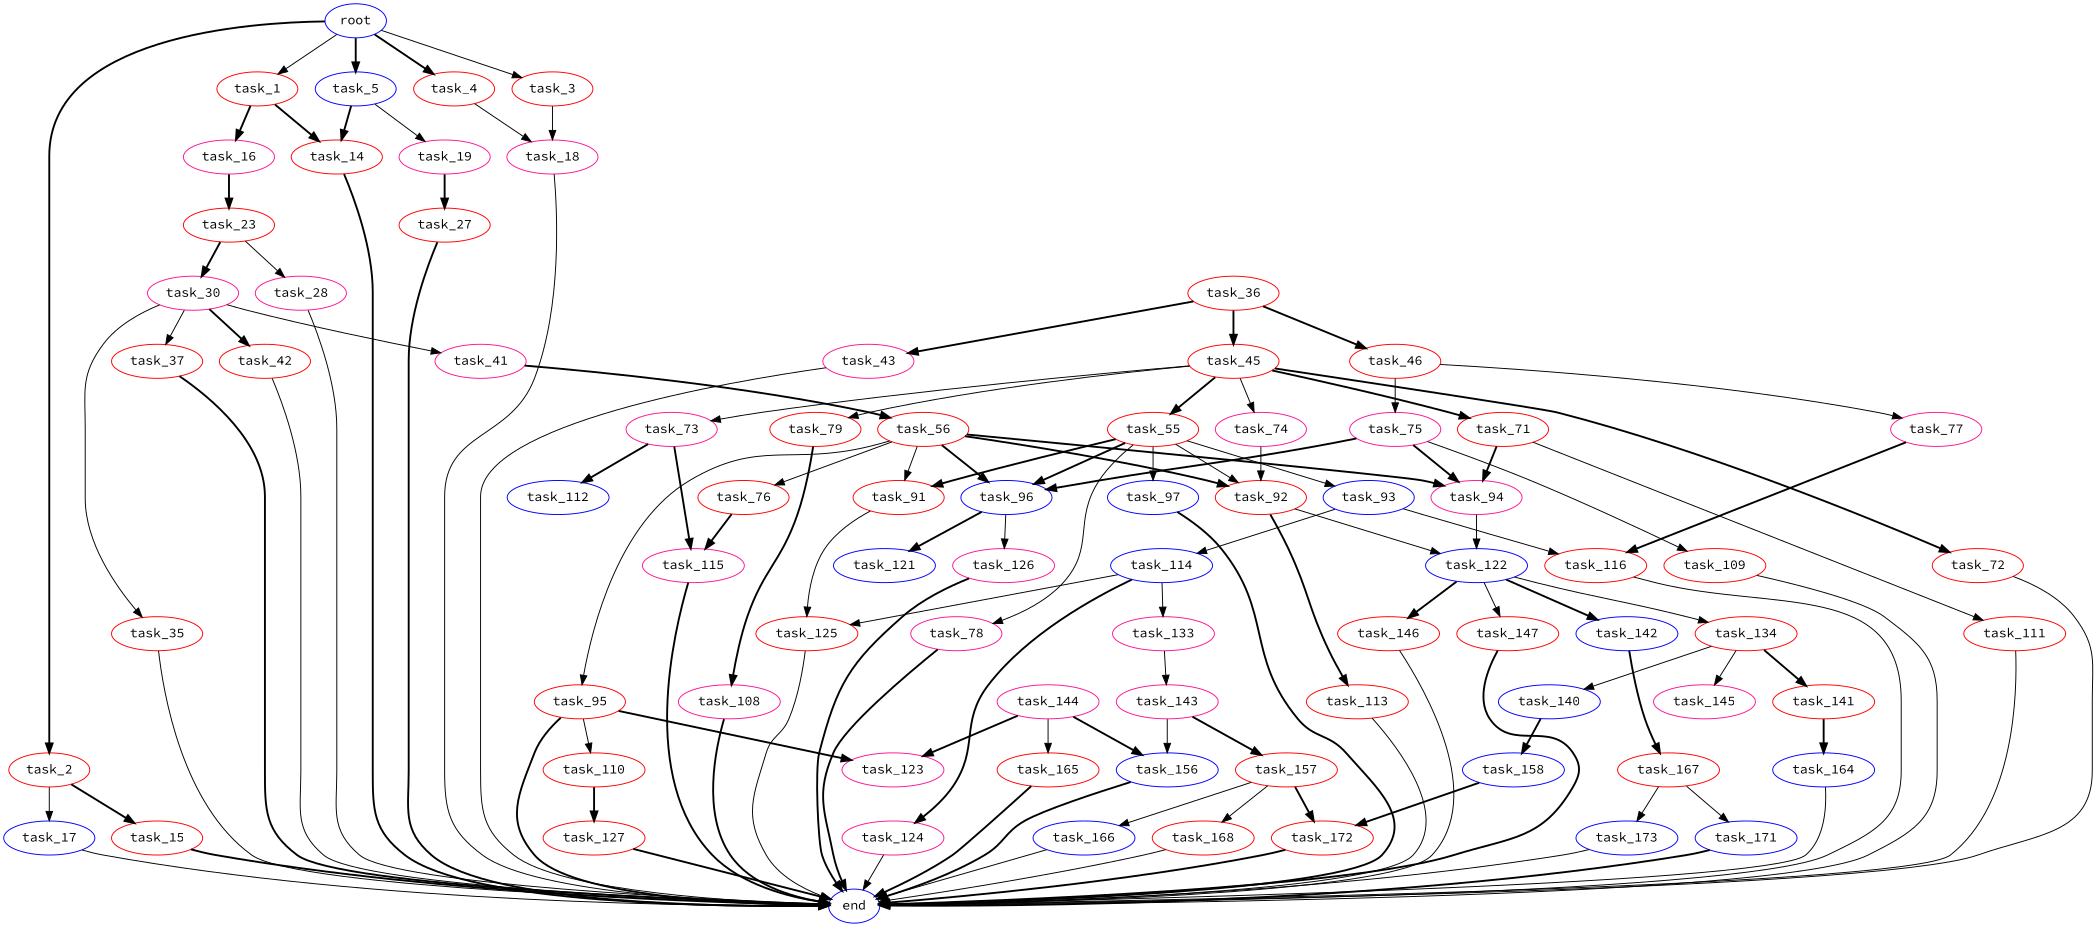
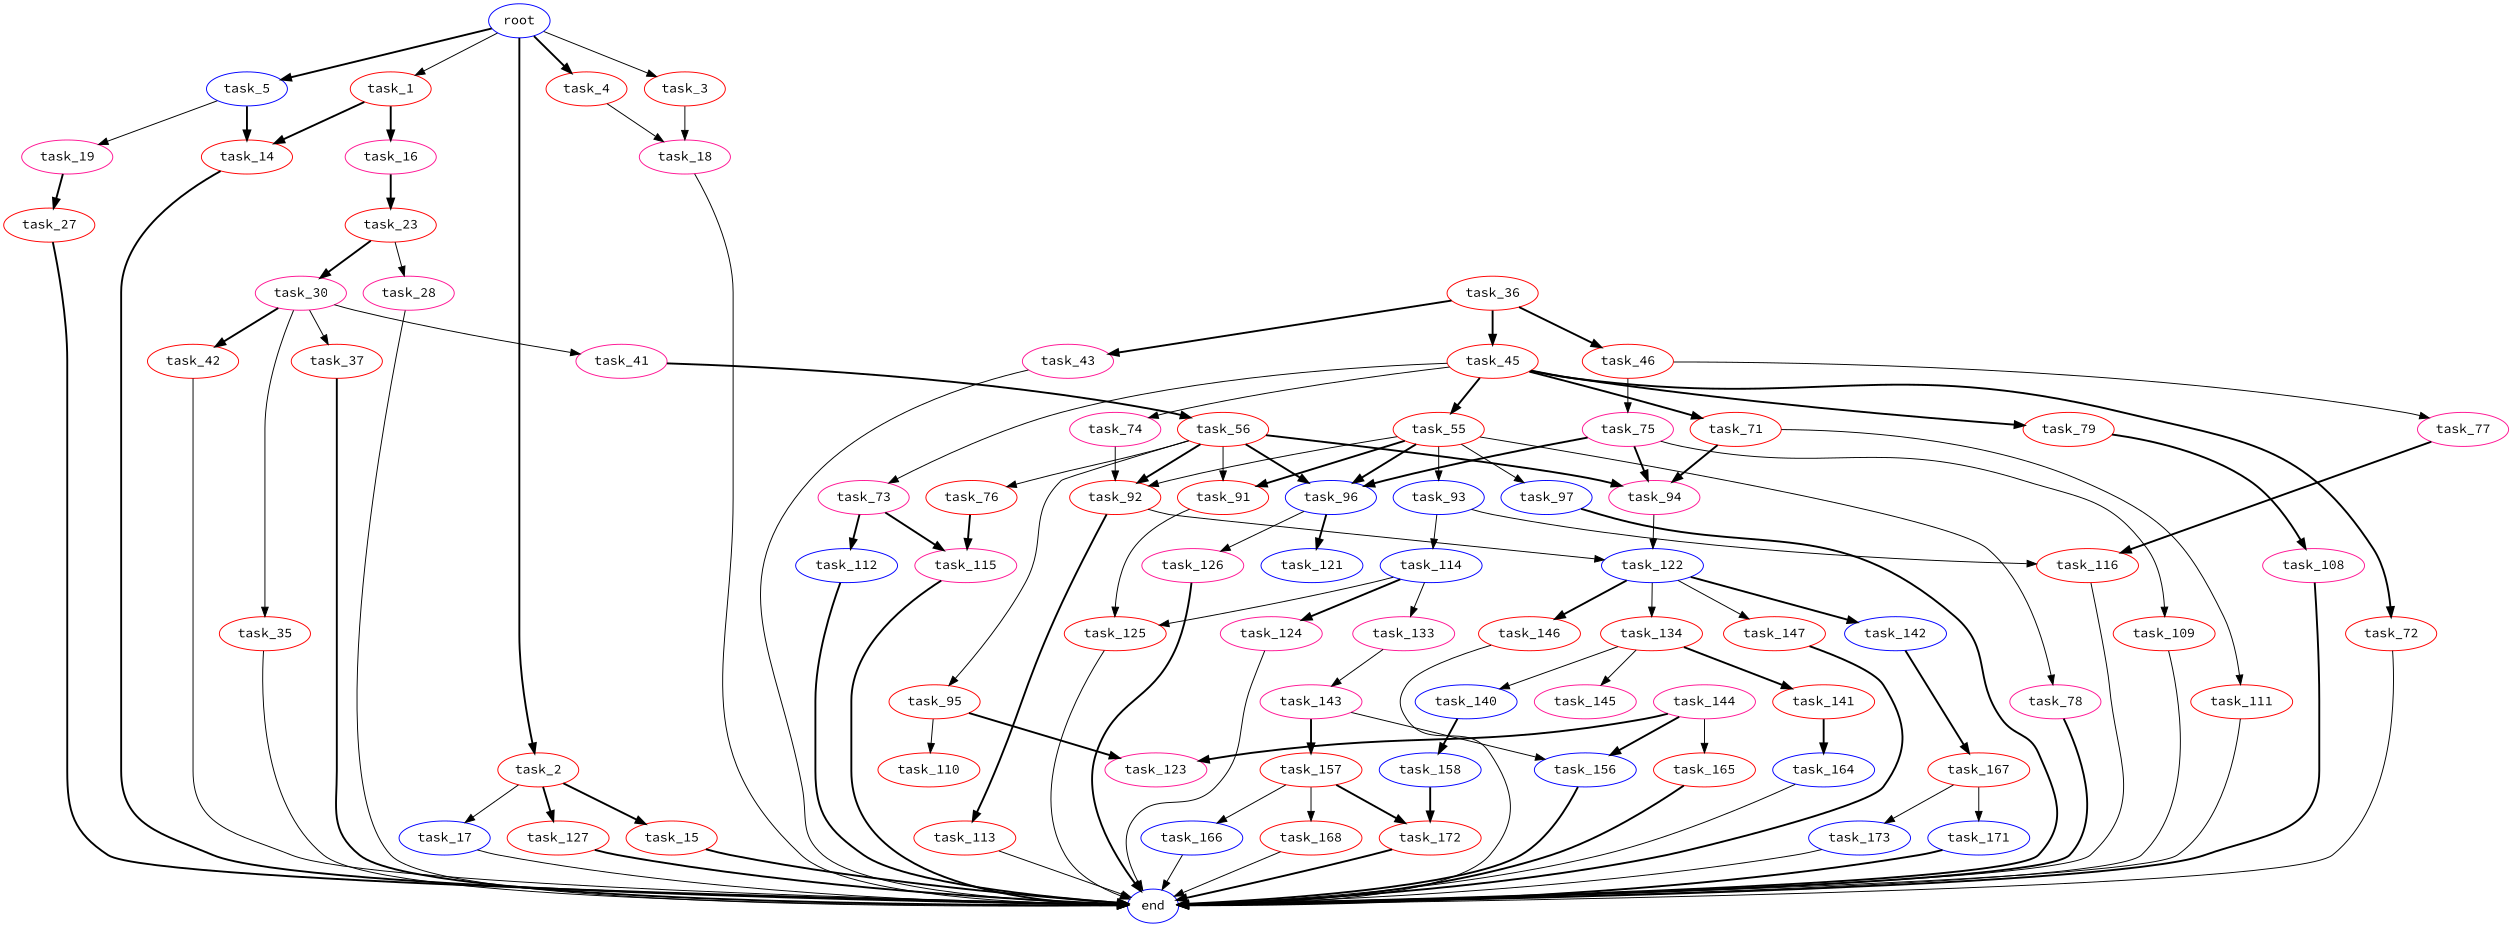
  digraph {
    fontname="Source Code Pro"
    node [color=red fontname="Source Code Pro"]
    edge [fontname="Source Code Pro" style=solid]
    root [color=blue]
    task_1
    task_2
    task_3
    task_4
    task_5 [color=blue]
    task_14
    task_16 [color=deeppink]
    task_15
    task_17 [color=blue]
    task_18 [color=deeppink]
    task_19 [color=deeppink]
    end [color=blue]
    task_23
    task_27
    task_28 [color=deeppink]
    task_30 [color=deeppink]
    task_35
    task_37
    task_41 [color=deeppink]
    task_42
    task_43 [color=deeppink]
    task_36
    task_45
    task_46
    task_56
    task_55
    task_71
    task_72
    task_73 [color=deeppink]
    task_74 [color=deeppink]
    task_79
    task_75 [color=deeppink]
    task_77 [color=deeppink]
    task_91
    task_92
    task_96 [color=blue]
    task_76
    task_94 [color=deeppink]
    task_95
    task_78 [color=deeppink]
    task_93 [color=blue]
    task_97 [color=blue]
    task_111
    task_112 [color=blue]
    task_115 [color=deeppink]
    task_108 [color=deeppink]
    task_109
    task_116
    task_125
    task_113
    task_122 [color=blue]
    task_114 [color=blue]
    task_121 [color=blue]
    task_126 [color=deeppink]
    task_110
    task_123 [color=deeppink]
    task_134
    task_142 [color=blue]
    task_146
    task_147
    task_124 [color=deeppink]
    task_133 [color=deeppink]
    task_127
    task_143 [color=deeppink]
    task_140 [color=blue]
    task_141
    task_145 [color=deeppink]
    task_167
    task_144 [color=deeppink]
    task_156 [color=blue]
    task_165
    task_157
    task_158 [color=blue]
    task_164 [color=blue]
    task_172
    task_171 [color=blue]
    task_173 [color=blue]
    task_166 [color=blue]
    task_168
    root -> task_1
    root -> task_2 [style=bold]
    root -> task_3
    root -> task_4 [style=bold]
    root -> task_5 [style=bold]
    task_1 -> task_14 [style=bold]
    task_1 -> task_16 [style=bold]
    task_2 -> task_15 [style=bold]
    task_2 -> task_17
    task_3 -> task_18
    task_4 -> task_18
    task_5 -> task_14 [style=bold]
    task_5 -> task_19
    task_14 -> end [style=bold]
    task_16 -> task_23 [style=bold]
    task_15 -> end [style=bold]
    task_17 -> end
    task_18 -> end
    task_19 -> task_27 [style=bold]
    task_23 -> task_28
    task_23 -> task_30 [style=bold]
    task_27 -> end [style=bold]
    task_28 -> end
    task_30 -> task_35
    task_30 -> task_37
    task_30 -> task_41
    task_30 -> task_42 [style=bold]
    task_35 -> end
    task_37 -> end [style=bold]
    task_41 -> task_56 [style=bold]
    task_42 -> end
    task_43 -> end
    task_36 -> task_43 [style=bold]
    task_36 -> task_45 [style=bold]
    task_36 -> task_46 [style=bold]
    task_45 -> task_55 [style=bold]
    task_45 -> task_71 [style=bold]
    task_45 -> task_72 [style=bold]
    task_45 -> task_73
    task_45 -> task_74
-   task_45 -> task_79
+   task_45 -> task_79 [style=bold]
    task_46 -> task_75
    task_46 -> task_77
    task_56 -> task_91
    task_56 -> task_92 [style=bold]
    task_56 -> task_96 [style=bold]
    task_56 -> task_76
    task_56 -> task_94 [style=bold]
    task_56 -> task_95
    task_55 -> task_91 [style=bold]
    task_55 -> task_92
    task_55 -> task_96 [style=bold]
    task_55 -> task_78
    task_55 -> task_93
    task_55 -> task_97
    task_71 -> task_94 [style=bold]
    task_71 -> task_111
    task_72 -> end
    task_73 -> task_112 [style=bold]
    task_73 -> task_115 [style=bold]
    task_74 -> task_92
    task_79 -> task_108 [style=bold]
    task_75 -> task_96 [style=bold]
    task_75 -> task_94 [style=bold]
    task_75 -> task_109
    task_77 -> task_116 [style=bold]
    task_91 -> task_125
    task_92 -> task_113 [style=bold]
    task_92 -> task_122
    task_96 -> task_121 [style=bold]
    task_96 -> task_126
    task_76 -> task_115 [style=bold]
    task_94 -> task_122
    task_95 -> task_110
    task_95 -> task_123 [style=bold]
    task_78 -> end [style=bold]
    task_93 -> task_116
    task_93 -> task_114
    task_97 -> end [style=bold]
    task_111 -> end
-   task_95 -> end [style=bold]
+   task_112 -> end [style=bold]
    task_115 -> end [style=bold]
    task_108 -> end [style=bold]
    task_109 -> end
    task_116 -> end
    task_125 -> end
    task_113 -> end
    task_122 -> task_134
    task_122 -> task_142 [style=bold]
    task_122 -> task_146 [style=bold]
    task_122 -> task_147
    task_114 -> task_125
    task_114 -> task_124 [style=bold]
    task_114 -> task_133
    task_126 -> end [style=bold]
-   task_110 -> task_127 [style=bold]
+   task_2 -> task_127 [style=bold]
    task_134 -> task_140
    task_134 -> task_141 [style=bold]
    task_134 -> task_145
    task_142 -> task_167 [style=bold]
    task_146 -> end
    task_147 -> end [style=bold]
    task_124 -> end
    task_133 -> task_143
    task_127 -> end [style=bold]
    task_143 -> task_156
    task_143 -> task_157 [style=bold]
    task_140 -> task_158 [style=bold]
    task_141 -> task_164 [style=bold]
    task_167 -> task_171
    task_167 -> task_173
    task_144 -> task_123 [style=bold]
    task_144 -> task_156 [style=bold]
    task_144 -> task_165
    task_156 -> end [style=bold]
    task_165 -> end [style=bold]
    task_157 -> task_172 [style=bold]
    task_157 -> task_166
    task_157 -> task_168
    task_158 -> task_172 [style=bold]
    task_164 -> end
    task_172 -> end [style=bold]
    task_171 -> end [style=bold]
    task_173 -> end
    task_166 -> end
    task_168 -> end
  }
